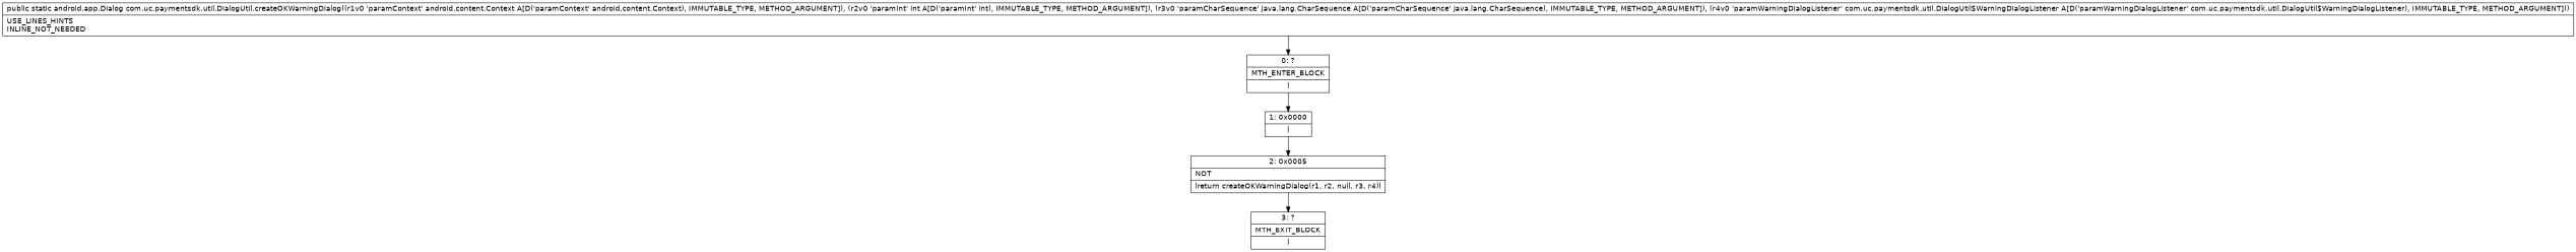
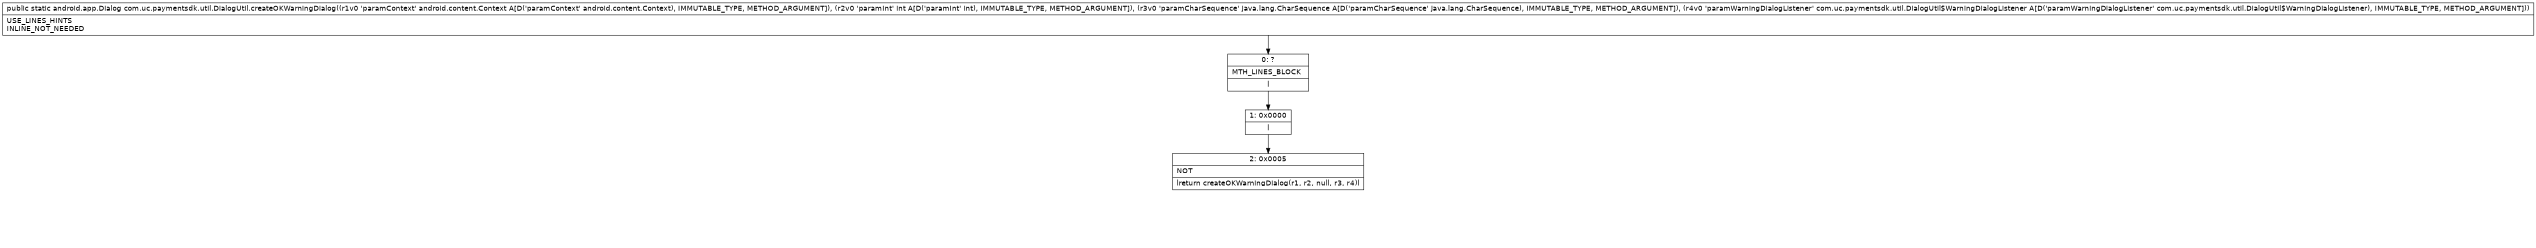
  digraph {
    fontname="DejaVu Sans"
    node [fontname="DejaVu Sans" shape=record]
    edge [fontname="DejaVu Sans"]
-   n1 [label="{0\:\ ?|MTH_ENTER_BLOCK\l|l}"]
+   n1 [label="{0\:\ ?|MTH_LINES_BLOCK\l|l}"]
    n2 [label="{1\:\ 0x0000|l}"]
    n3 [label="{2\:\ 0x0005|NOT\l|lreturn createOKWarningDialog(r1, r2, null, r3, r4)l}"]
-   n4 [label="{3\:\ ?|MTH_EXIT_BLOCK\l|l}"]
    n5 [label="{public static android.app.Dialog com.uc.paymentsdk.util.DialogUtil.createOKWarningDialog((r1v0 'paramContext' android.content.Context A[D('paramContext' android.content.Context), IMMUTABLE_TYPE, METHOD_ARGUMENT]), (r2v0 'paramInt' int A[D('paramInt' int), IMMUTABLE_TYPE, METHOD_ARGUMENT]), (r3v0 'paramCharSequence' java.lang.CharSequence A[D('paramCharSequence' java.lang.CharSequence), IMMUTABLE_TYPE, METHOD_ARGUMENT]), (r4v0 'paramWarningDialogListener' com.uc.paymentsdk.util.DialogUtil$WarningDialogListener A[D('paramWarningDialogListener' com.uc.paymentsdk.util.DialogUtil$WarningDialogListener), IMMUTABLE_TYPE, METHOD_ARGUMENT]))  | USE_LINES_HINTS\lINLINE_NOT_NEEDED\l}"]
    n1 -> n2
    n2 -> n3
-   n3 -> n4
    n5 -> n1
  }
